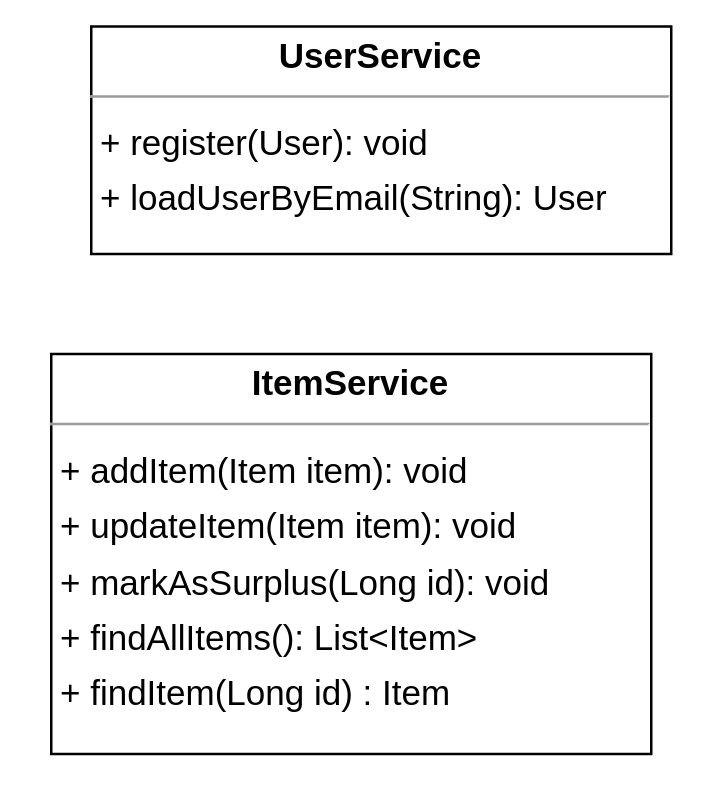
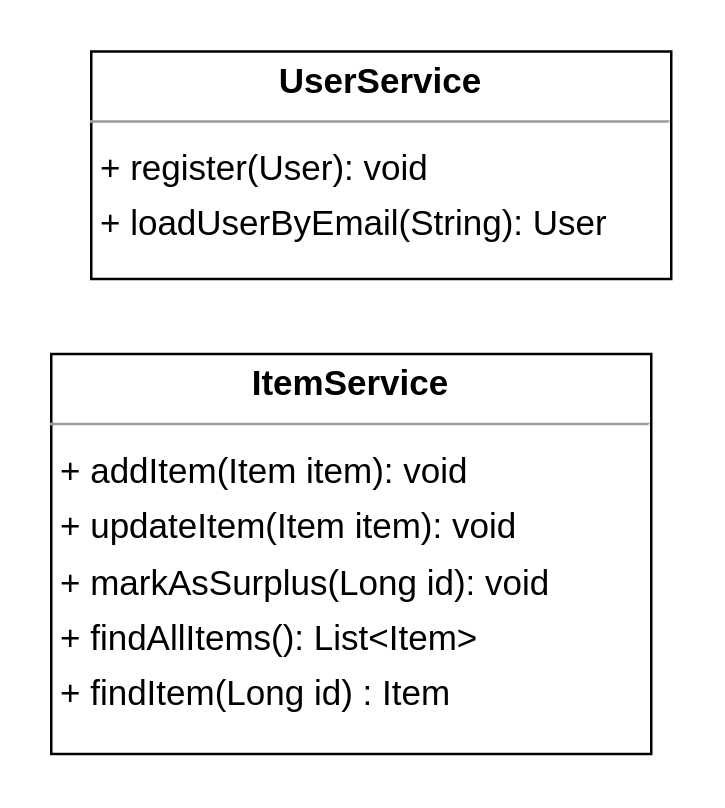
  <mxCell id="0" />
  <mxCell id="1" parent="0" />
- <mxCell id="2" value="&lt;p style=&quot;margin:0px;margin-top:4px;text-align:center;&quot;&gt;&lt;b&gt;UserService&lt;/b&gt;&lt;/p&gt;&lt;hr size=&quot;1&quot;/&gt;&lt;p style=&quot;margin:0 0 0 4px;line-height:1.6;&quot;&gt;+ register(User): void&lt;br/&gt;+ loadUserByEmail(String): User&lt;/p&gt;" style="verticalAlign=top;align=left;overflow=fill;fontSize=14;fontFamily=Helvetica;html=1;rounded=0;shadow=0;comic=0;labelBackgroundColor=none;strokeWidth=1;" parent="1" vertex="1"><mxGeometry x="36" y="10" width="232" height="91" as="geometry" /></mxCell>
+ <mxCell id="2" value="&lt;p style=&quot;margin:0px;margin-top:4px;text-align:center;&quot;&gt;&lt;b&gt;UserService&lt;/b&gt;&lt;/p&gt;&lt;hr size=&quot;1&quot;/&gt;&lt;p style=&quot;margin:0 0 0 4px;line-height:1.6;&quot;&gt;+ register(User): void&lt;br/&gt;+ loadUserByEmail(String): User&lt;/p&gt;" style="verticalAlign=top;align=left;overflow=fill;fontSize=14;fontFamily=Helvetica;html=1;rounded=0;shadow=0;comic=0;labelBackgroundColor=none;strokeWidth=1;" parent="1" vertex="1"><mxGeometry x="36" y="20" width="232" height="91" as="geometry" /></mxCell>
  <mxCell id="3" value="&lt;p style=&quot;margin:0px;margin-top:4px;text-align:center;&quot;&gt;&lt;b&gt;ItemService&lt;/b&gt;&lt;/p&gt;&lt;hr size=&quot;1&quot;&gt;&lt;p style=&quot;margin:0 0 0 4px;line-height:1.6;&quot;&gt;+ addItem(Item item): void&lt;br&gt;+ updateItem(Item item): void&lt;/p&gt;&lt;p style=&quot;margin:0 0 0 4px;line-height:1.6;&quot;&gt;+ markAsSurplus(Long id): void&lt;/p&gt;&lt;p style=&quot;margin:0 0 0 4px;line-height:1.6;&quot;&gt;+ findAllItems(): List&amp;lt;Item&amp;gt;&lt;/p&gt;&lt;p style=&quot;margin:0 0 0 4px;line-height:1.6;&quot;&gt;+ findItem(Long id) : Item&lt;/p&gt;&lt;p style=&quot;margin:0 0 0 4px;line-height:1.6;&quot;&gt;&lt;br&gt;&lt;/p&gt;&lt;p style=&quot;margin:0 0 0 4px;line-height:1.6;&quot;&gt;&lt;br&gt;&lt;/p&gt;&lt;p style=&quot;margin:0 0 0 4px;line-height:1.6;&quot;&gt;&lt;br&gt;&lt;/p&gt;" style="verticalAlign=top;align=left;overflow=fill;fontSize=14;fontFamily=Helvetica;html=1;rounded=0;shadow=0;comic=0;labelBackgroundColor=none;strokeWidth=1;" vertex="1" parent="1"><mxGeometry x="20" y="141" width="240" height="160" as="geometry" /></mxCell>
